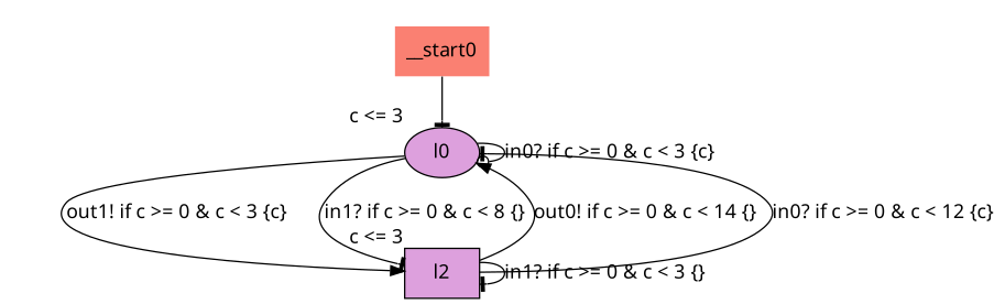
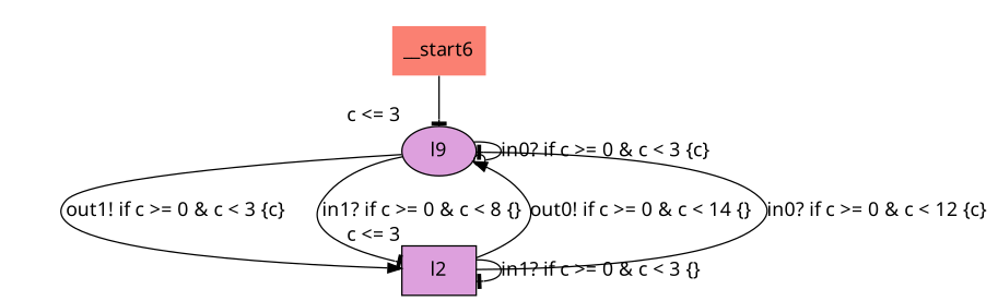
  digraph {
    fontname="Noto Sans"
    node [fillcolor=plum fontname="Noto Sans" style=filled margin=0 xlabel="c <= 3"]
    edge [arrowhead=tee fontname="Noto Sans"]
-   __start0 [fillcolor=salmon shape=none margin="" xlabel=""]
-   n2 [label=l0 shape=ellipse]
+   __start0 [fillcolor=salmon shape=none label=__start6 margin="" xlabel=""]
+   n2 [label=l9 shape=ellipse]
    n3 [label=l2 shape=box]
    __start0 -> n2
    n2 -> n2 [arrowhead=odot label="in0? if c >= 0 & c < 3 {c} "]
    n2 -> n3 [arrowhead=normal label="out1! if c >= 0 & c < 3 {c} "]
    n2 -> n3 [label="in1? if c >= 0 & c < 8 {} "]
    n3 -> n2 [arrowhead=normal label="out0! if c >= 0 & c < 14 {} "]
    n3 -> n2 [label="in0? if c >= 0 & c < 12 {c} "]
    n3 -> n3 [label="in1? if c >= 0 & c < 3 {} "]
  }
